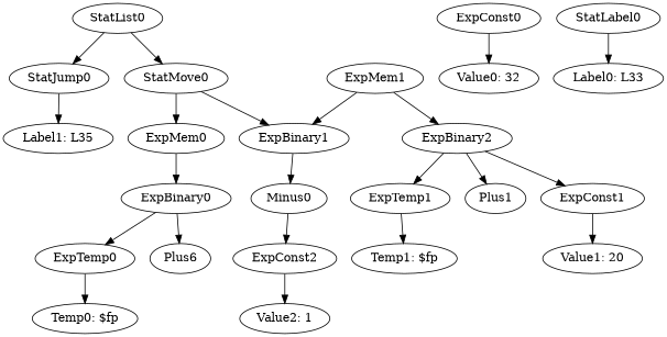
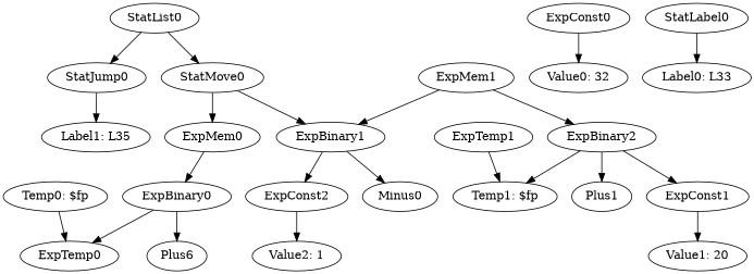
  digraph {
    ordering=out
    StatJump0
    "Label1: L35"
    ExpConst2
    "Value2: 1"
    ExpBinary0
    ExpTemp0
    n7 [label=Plus6]
    "Temp0: $fp"
    ExpConst0
    "Value0: 32"
    StatMove0
    ExpMem0
    ExpBinary1
    Minus0
    ExpMem1
    ExpBinary2
    ExpTemp1
    Plus1
    ExpConst1
    "Temp1: $fp"
    "Value1: 20"
    StatList0
    StatLabel0
    "Label0: L33"
    StatJump0 -> "Label1: L35"
    ExpConst2 -> "Value2: 1"
    ExpBinary0 -> ExpTemp0
    ExpBinary0 -> n7
-   ExpTemp0 -> "Temp0: $fp"
+   "Temp0: $fp" -> ExpTemp0
    ExpConst0 -> "Value0: 32"
    StatMove0 -> ExpMem0
    StatMove0 -> ExpBinary1
    ExpMem0 -> ExpBinary0
-   Minus0 -> ExpConst2
+   ExpBinary1 -> ExpConst2
    ExpBinary1 -> Minus0
    ExpMem1 -> ExpBinary1
    ExpMem1 -> ExpBinary2
-   ExpBinary2 -> ExpTemp1
+   ExpBinary2 -> "Temp1: $fp"
    ExpBinary2 -> Plus1
    ExpBinary2 -> ExpConst1
    ExpTemp1 -> "Temp1: $fp"
    ExpConst1 -> "Value1: 20"
    StatList0 -> StatJump0
    StatList0 -> StatMove0
    StatLabel0 -> "Label0: L33"
  }
